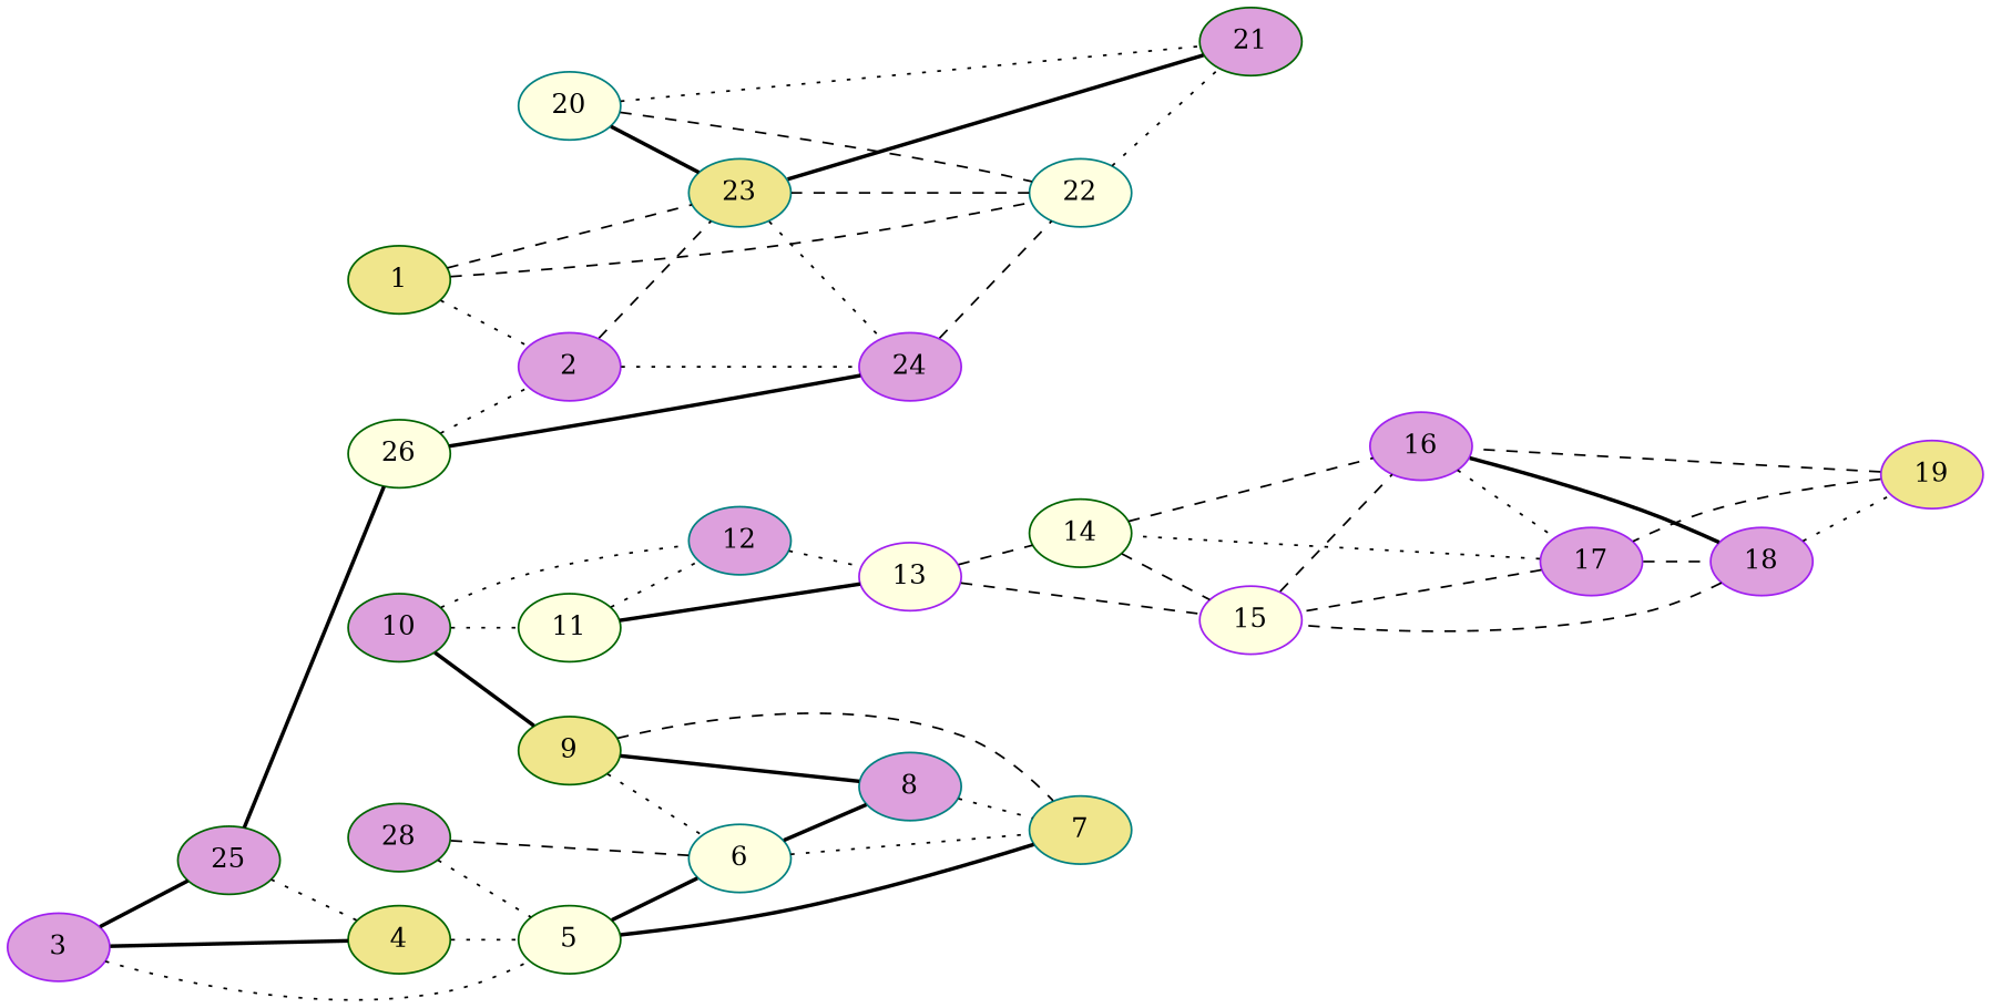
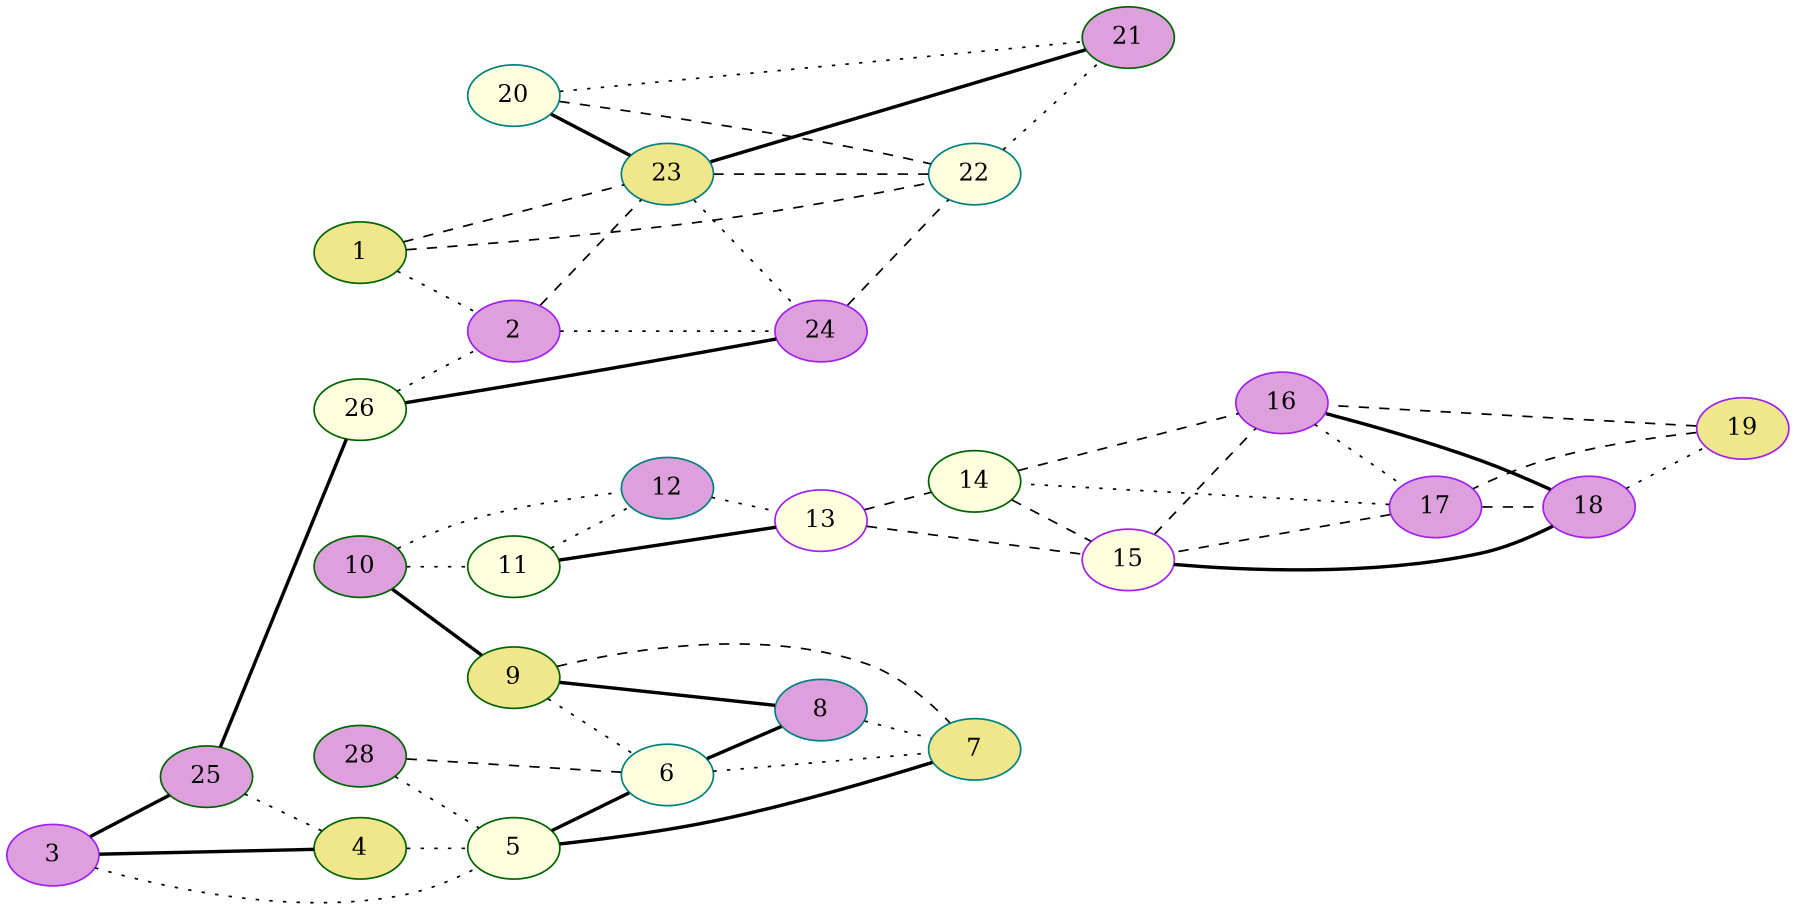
  graph {
    rankdir=LR
    node [aaLength=6 color=darkgreen fillcolor=plum style=filled type=0]
    edge [distance0=8.0 frequency=1 style=dotted type0=2]
    1 [aaLength=5 fillcolor=khaki sequence=NLSPV]
    2 [aaLength=18 color=purple sequence=LSRPFQSIIHAKRTYREL]
    22 [color=teal fillcolor=lightyellow sequence=WEVPER type=1]
    23 [color=teal fillcolor=khaki sequence=SGAYGS type=1]
    24 [aaLength=9 color=purple sequence=FDTKTGLRV type=1]
    21 [sequence=RQELNK type=1]
    3 [aaLength=7 color=purple sequence=THLMGAD]
    5 [aaLength=3 fillcolor=lightyellow sequence=IIH]
    4 [aaLength=22 fillcolor=khaki sequence=VKCQKLTDDHVQFLIYQILRGL]
    25 [aaLength=7 sequence=SLEEFND type=1]
    7 [color=teal fillcolor=khaki sequence=DEMTGY]
    6 [aaLength=5 color=teal fillcolor=lightyellow sequence=GLARH]
    26 [aaLength=3 fillcolor=lightyellow sequence=NVI type=1]
    8 [color=teal sequence=ATRWYR]
    9 [aaLength=18 fillcolor=khaki sequence=NWMHYNQTVDIWSVGCIM]
    10 [aaLength=14 sequence=TLFPGTDHIDQLKL]
    11 [aaLength=8 fillcolor=lightyellow sequence=RLVGTPGA]
    12 [aaLength=10 color=teal sequence=LLKKISSESA]
    13 [aaLength=5 color=purple fillcolor=lightyellow sequence=TQMPK]
    14 [aaLength=12 fillcolor=lightyellow sequence=NVFIGANPLAVD]
    15 [aaLength=5 color=purple fillcolor=lightyellow sequence=EKMLV]
    16 [aaLength=7 color=purple sequence=DSDKRIT]
    17 [aaLength=5 color=purple sequence=AAQAL]
    18 [color=purple sequence=VADPYD]
    19 [aaLength=15 color=purple fillcolor=khaki sequence=FESRDLLIDEWKSLT]
    20 [color=teal fillcolor=lightyellow sequence=SQERPT type=1]
    28 [aaLength=3 sequence=VNE type=1]
    1 -- 2 [distance0=33.84545 type0=3]
    1 -- 22 [distance0=31.75463 style=dashed]
    1 -- 23 [distance0=31.31065 style=dashed type0=1]
    2 -- 23 [distance0=32.41449 style=dashed]
    2 -- 24 [distance0=26.28115 type0=1]
    22 -- 23 [distance0=14.0 distance1=8.0 frequency=2 style=dashed type1=4]
    22 -- 21 [type0=1]
    23 -- 24 [distance0=10.0 distance1=4.0 frequency=2 type0=1 type1=4]
    24 -- 22 [distance0=24.0 style=dashed]
    21 -- 23 [distance0=22.0 style=bold type0=3]
    3 -- 5 [distance0=40.5953 type0=3]
    3 -- 4 [distance0=15.35978 distance1=4.0 frequency=2 style=bold type0=1 type1=4]
    3 -- 25 [distance0=37.99483 style=bold]
    5 -- 7 [distance0=32.42465 style=bold type0=3]
    5 -- 6 [distance0=28.19019 style=bold type0=1]
    4 -- 5 [distance0=30.76884 distance1=7.0 frequency=2 type1=4]
    25 -- 4 [distance0=33.79153]
    25 -- 26 [distance0=13.0 style=bold type0=1]
    6 -- 7 [distance0=8.862125 distance1=2.0 frequency=2 type0=1 type1=4]
    6 -- 8 [distance0=14.34971 style=bold]
    26 -- 2 [distance0=35.36522]
    26 -- 24 [distance0=40.0 style=bold type0=3]
    8 -- 7 [distance0=10.77983 type0=1]
    9 -- 7 [distance0=20.24382 style=dashed]
    9 -- 6 [distance0=28.80673 type0=3]
    9 -- 8 [distance0=19.18637 style=bold type0=1]
    10 -- 9 [distance0=30.33475 style=bold type0=3]
    10 -- 11 [distance0=20.19783 distance1=2.0 frequency=2 type0=1 type1=4]
    10 -- 12 [distance0=28.53814]
    11 -- 12 [distance0=11.55517 distance1=1.0 frequency=2 type0=1 type1=4]
    11 -- 13 [distance0=35.76083 style=bold type0=3]
    12 -- 13 [distance0=34.02066 distance1=7.0 frequency=2 type0=3 type1=4]
    13 -- 14 [distance0=12.41925 distance1=4.0 frequency=2 style=dashed type0=1 type1=4]
    13 -- 15 [distance0=32.82857 style=dashed]
    14 -- 15 [distance0=22.5091 distance1=2.0 frequency=2 style=dashed type1=4]
    14 -- 16 [distance0=23.95492 style=dashed type0=3]
    15 -- 16 [distance0=14.72578 distance1=1.0 frequency=2 style=dashed type0=1 type1=4]
    16 -- 17 [distance0=13.56734 distance1=0.0 frequency=2 type0=1 type1=5]
    17 -- 14 [distance0=28.25034 type0=3]
    17 -- 15 [distance0=25.44909 style=dashed]
    17 -- 18 [distance0=15.0 style=dashed type0=4]
-   18 -- 15 [distance0=38.27231 style=dashed type0=3]
+   18 -- 15 [distance0=38.27231 style=bold type0=3]
    18 -- 16 [distance0=35.62265 style=bold]
    18 -- 19 [distance0=10.07895 distance1=2.0 frequency=2 type0=1 type1=4]
    19 -- 16 [distance0=42.61063 style=dashed]
    19 -- 17 [distance0=45.40216 style=dashed type0=3]
    20 -- 22 [distance0=16.0 style=dashed]
    20 -- 23 [distance0=30.0 style=bold type0=3]
    20 -- 21 [distance1=2.0 frequency=2 type0=1 type1=4]
    28 -- 5 [distance0=36.25145]
    28 -- 6 [distance0=43.37155 distance1=9.0 frequency=2 style=dashed type0=3 type1=4]
  }
